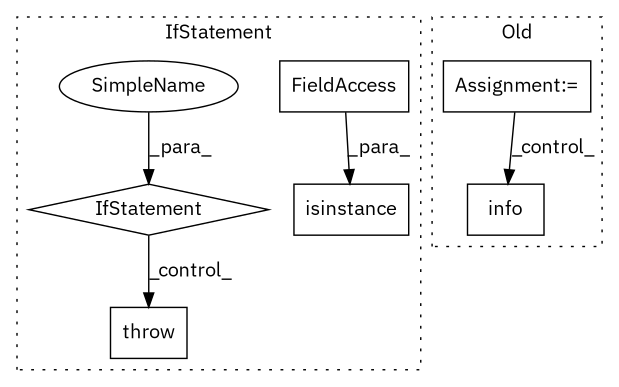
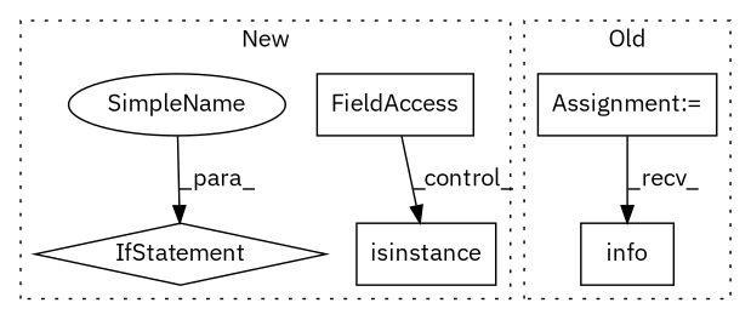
  digraph {
    fontname="IBM Plex Sans"
    node [a=32 fontname="IBM Plex Sans" shape=box]
    edge [fontname="IBM Plex Sans"]
    n1 [l="11,1" label=isinstance s="1996,2038"]
    n2 [a=25 l="4,2" label=IfStatement s="1991,2039" shape=diamond]
    n3 [a=22 l=19 label=FieldAccess s=2019]
    n4 [a=42 label=SimpleName shape=ellipse]
-   n5 [a=53 l=6 label=throw s=2049]
    n6 [l="5,1" label=info s="2739,2788"]
    n7 [a=7 l=7 label="Assignment:=" s=704]
    subgraph cluster_1 {
-     label=IfStatement
+     label=New
      style=dotted
      n1
      n2
      n3
      n4
-     n5
    }
    subgraph cluster_2 {
      label=Old
      style=dotted
      n6
      n7
    }
-   n2 -> n5 [label=_control_]
-   n3 -> n1 [label=_para_]
+   n3 -> n1 [label=_control_]
    n4 -> n2 [label=_para_]
-   n7 -> n6 [label=_control_]
+   n7 -> n6 [label=_recv_]
  }
